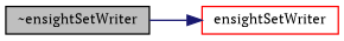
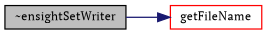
  digraph {
    rankdir=LR
    fontname="PT Serif"
    node [fontname="PT Serif" fontsize=10 shape=record]
    n1 [color=black fillcolor=grey75 fontcolor=black height=0.2 label="~ensightSetWriter" style=filled width=0.4]
-   n2 [color=red height=0.2 label=ensightSetWriter width=0.4]
+   n2 [color=red height=0.2 label=getFileName width=0.4]
    n1 -> n2 [color=midnightblue fontname="PT Serif" fontsize=10 labelfontname=Helvetica labelfontsize=10 style=solid]
  }
